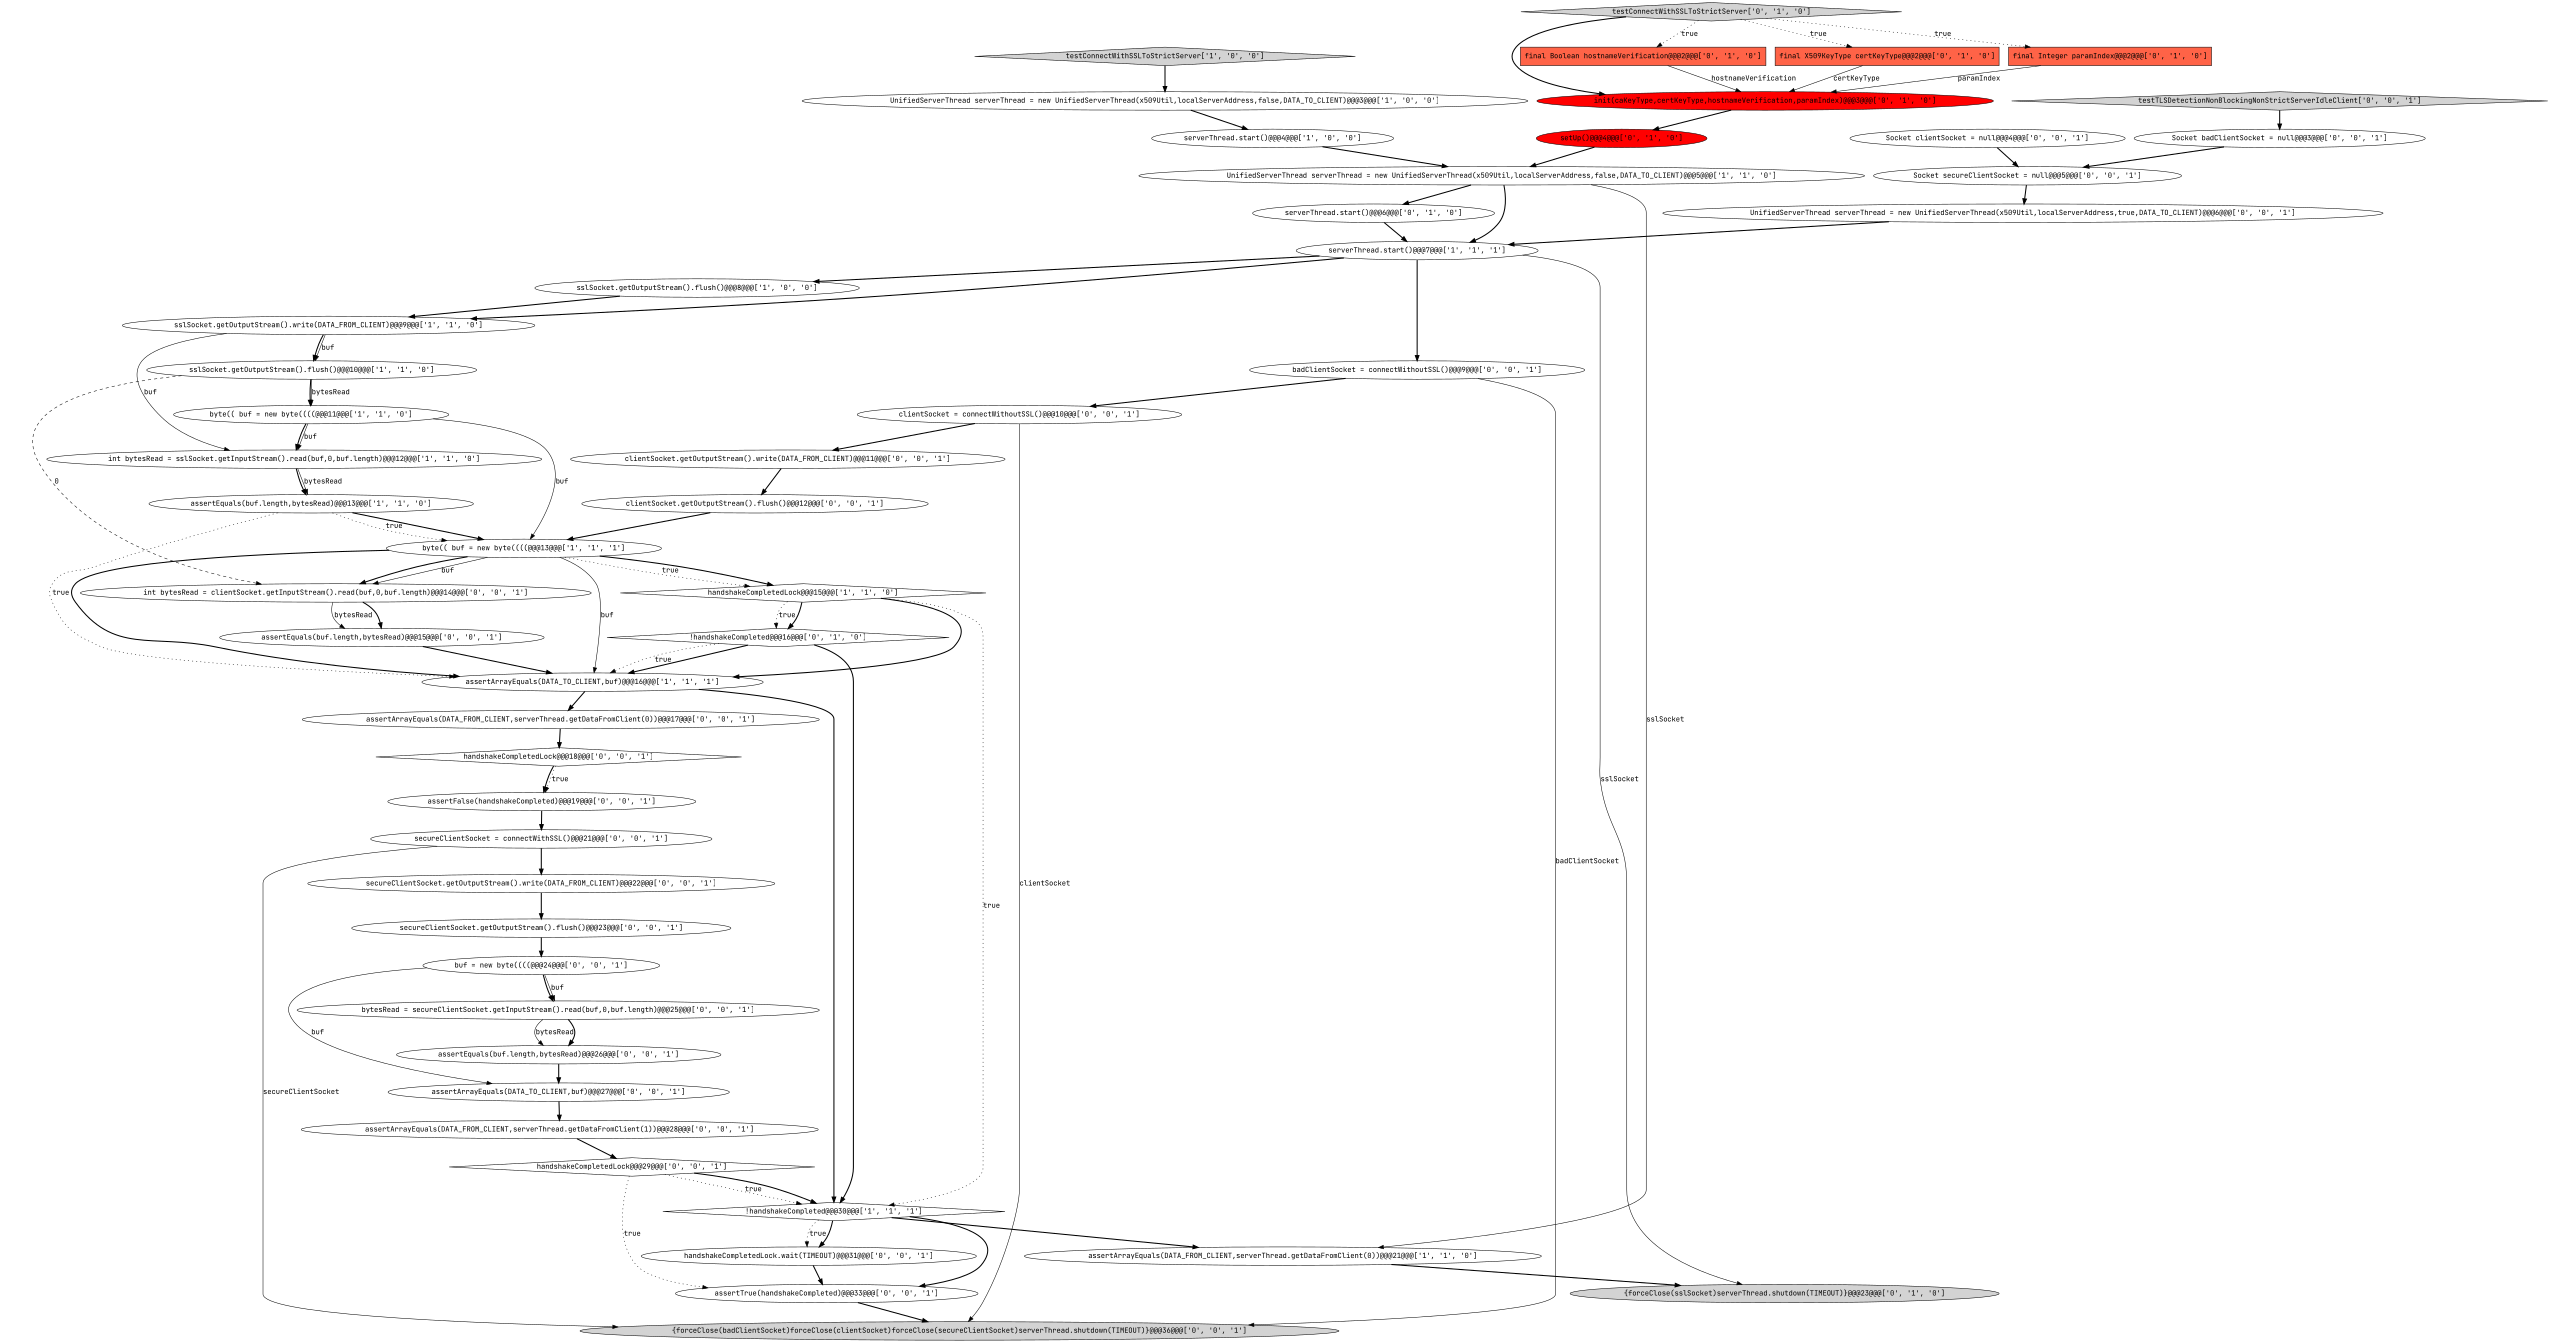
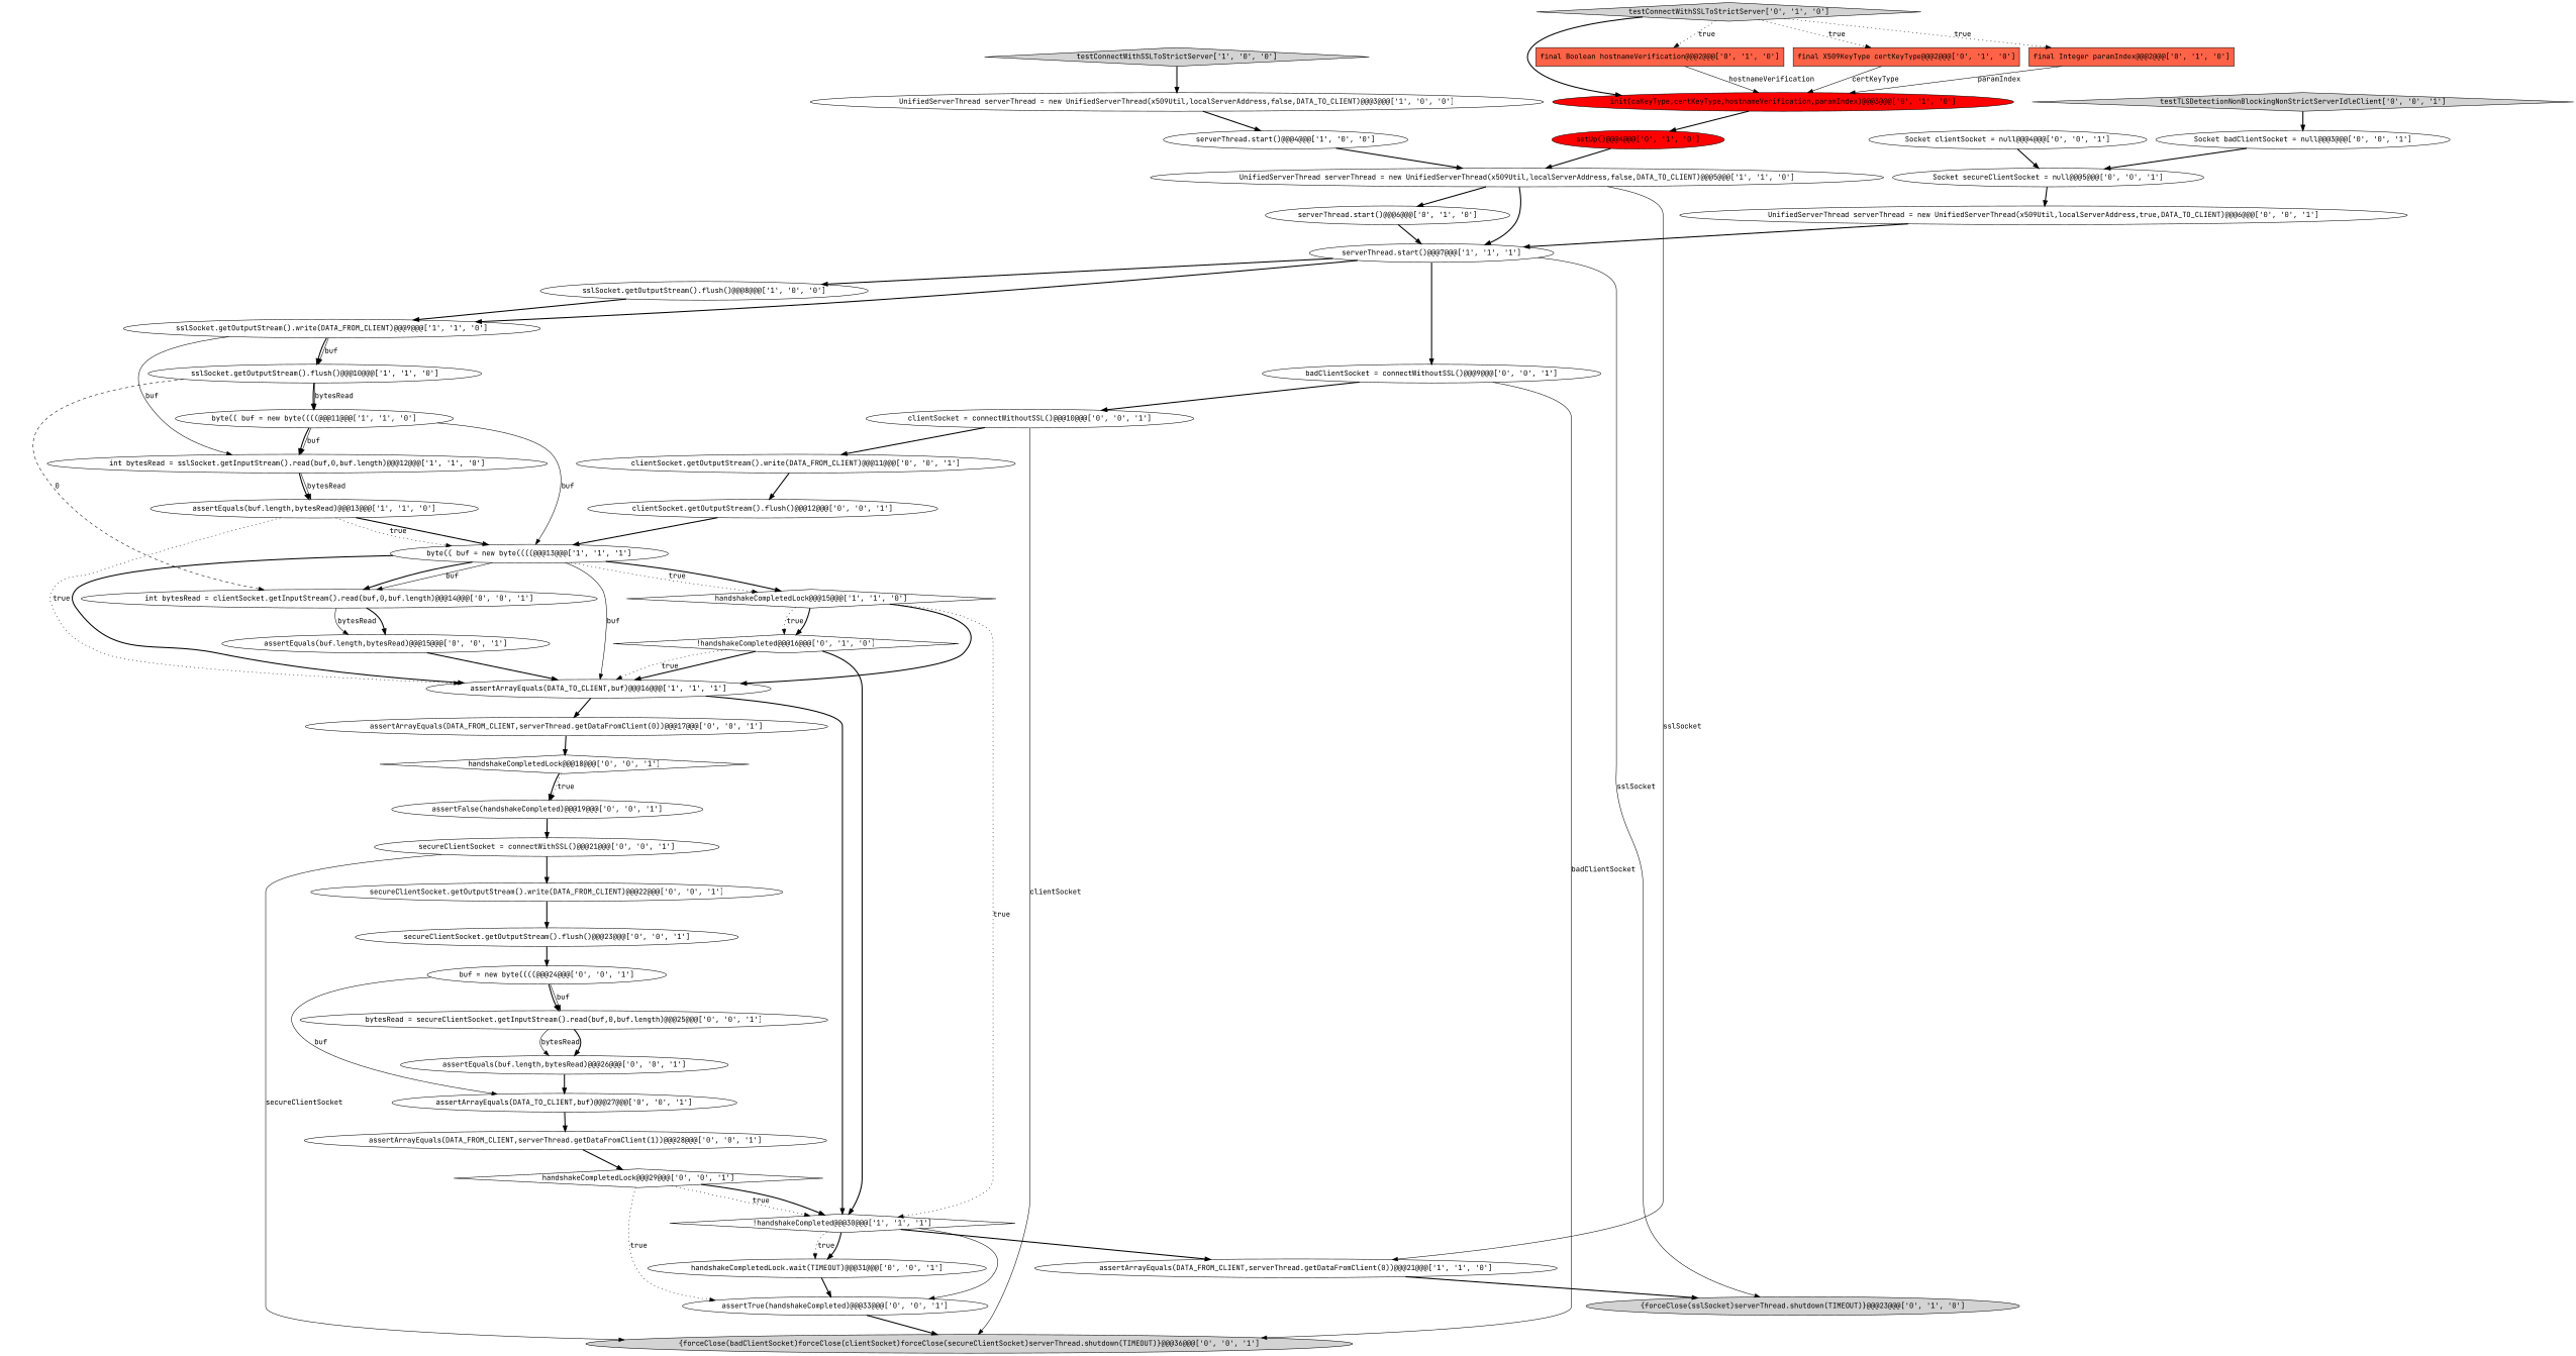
  digraph {
    fontname="JetBrains Mono"
    node [fillcolor=white fontname="JetBrains Mono" shape=ellipse style=filled]
    edge [fontname="JetBrains Mono" style=bold]
    n1 [label="handshakeCompletedLock@@@15@@@['1', '1', '0']" shape=diamond]
    n2 [label="!handshakeCompleted@@@16@@@['0', '1', '0']" shape=diamond]
    n3 [label="assertArrayEquals(DATA_TO_CLIENT,buf)@@@16@@@['1', '1', '1']"]
    n4 [label="!handshakeCompleted@@@30@@@['1', '1', '1']" shape=diamond]
    n5 [label="assertArrayEquals(DATA_FROM_CLIENT,serverThread.getDataFromClient(0))@@@17@@@['0', '0', '1']"]
    n6 [label="handshakeCompletedLock.wait(TIMEOUT)@@@31@@@['0', '0', '1']"]
    n7 [label="assertArrayEquals(DATA_FROM_CLIENT,serverThread.getDataFromClient(0))@@@21@@@['1', '1', '0']"]
    n8 [label="assertTrue(handshakeCompleted)@@@33@@@['0', '0', '1']"]
    n9 [label="UnifiedServerThread serverThread = new UnifiedServerThread(x509Util,localServerAddress,false,DATA_TO_CLIENT)@@@3@@@['1', '0', '0']"]
    n10 [label="serverThread.start()@@@4@@@['1', '0', '0']"]
    n11 [label="UnifiedServerThread serverThread = new UnifiedServerThread(x509Util,localServerAddress,false,DATA_TO_CLIENT)@@@5@@@['1', '1', '0']"]
    n12 [label="sslSocket.getOutputStream().flush()@@@8@@@['1', '0', '0']"]
    n13 [label="sslSocket.getOutputStream().write(DATA_FROM_CLIENT)@@@9@@@['1', '1', '0']"]
    n14 [label="int bytesRead = sslSocket.getInputStream().read(buf,0,buf.length)@@@12@@@['1', '1', '0']"]
    n15 [label="sslSocket.getOutputStream().flush()@@@10@@@['1', '1', '0']"]
    n16 [label="handshakeCompletedLock@@@18@@@['0', '0', '1']" shape=diamond]
    n17 [fillcolor=lightgray label="{forceClose(sslSocket)serverThread.shutdown(TIMEOUT)}@@@23@@@['0', '1', '0']"]
    n18 [fillcolor=lightgray label="{forceClose(badClientSocket)forceClose(clientSocket)forceClose(secureClientSocket)serverThread.shutdown(TIMEOUT)}@@@36@@@['0', '0', '1']"]
    n19 [label="assertFalse(handshakeCompleted)@@@19@@@['0', '0', '1']"]
    n20 [label="secureClientSocket = connectWithSSL()@@@21@@@['0', '0', '1']"]
    n21 [label="secureClientSocket.getOutputStream().write(DATA_FROM_CLIENT)@@@22@@@['0', '0', '1']"]
    n22 [label="secureClientSocket.getOutputStream().flush()@@@23@@@['0', '0', '1']"]
    n23 [label="handshakeCompletedLock@@@29@@@['0', '0', '1']" shape=diamond]
    n24 [label="clientSocket = connectWithoutSSL()@@@10@@@['0', '0', '1']"]
    n25 [label="clientSocket.getOutputStream().write(DATA_FROM_CLIENT)@@@11@@@['0', '0', '1']"]
    n26 [label="clientSocket.getOutputStream().flush()@@@12@@@['0', '0', '1']"]
    n27 [label="int bytesRead = clientSocket.getInputStream().read(buf,0,buf.length)@@@14@@@['0', '0', '1']"]
    n28 [label="assertEquals(buf.length,bytesRead)@@@15@@@['0', '0', '1']"]
    n29 [label="serverThread.start()@@@6@@@['0', '1', '0']"]
    n30 [label="serverThread.start()@@@7@@@['1', '1', '1']"]
    n31 [label="badClientSocket = connectWithoutSSL()@@@9@@@['0', '0', '1']"]
    n32 [label="assertArrayEquals(DATA_TO_CLIENT,buf)@@@27@@@['0', '0', '1']"]
    n33 [label="assertArrayEquals(DATA_FROM_CLIENT,serverThread.getDataFromClient(1))@@@28@@@['0', '0', '1']"]
    n34 [fillcolor=tomato label="final Boolean hostnameVerification@@@2@@@['0', '1', '0']" shape=box]
    n35 [fillcolor=red label="init(caKeyType,certKeyType,hostnameVerification,paramIndex)@@@3@@@['0', '1', '0']"]
    n36 [fillcolor=red label="setUp()@@@4@@@['0', '1', '0']"]
    n37 [label="assertEquals(buf.length,bytesRead)@@@13@@@['1', '1', '0']"]
    n38 [label="byte(( buf = new byte((((@@@13@@@['1', '1', '1']"]
    n39 [label="buf = new byte((((@@@24@@@['0', '0', '1']"]
    n40 [label="bytesRead = secureClientSocket.getInputStream().read(buf,0,buf.length)@@@25@@@['0', '0', '1']"]
    n41 [label="UnifiedServerThread serverThread = new UnifiedServerThread(x509Util,localServerAddress,true,DATA_TO_CLIENT)@@@6@@@['0', '0', '1']"]
    n42 [label="assertEquals(buf.length,bytesRead)@@@26@@@['0', '0', '1']"]
    n43 [label="byte(( buf = new byte((((@@@11@@@['1', '1', '0']"]
    n44 [fillcolor=tomato label="final X509KeyType certKeyType@@@2@@@['0', '1', '0']" shape=box]
    n45 [fillcolor=tomato label="final Integer paramIndex@@@2@@@['0', '1', '0']" shape=box]
    n46 [label="Socket clientSocket = null@@@4@@@['0', '0', '1']"]
    n47 [label="Socket secureClientSocket = null@@@5@@@['0', '0', '1']"]
    n48 [fillcolor=lightgray label="testConnectWithSSLToStrictServer['0', '1', '0']" shape=diamond]
    n49 [fillcolor=lightgray label="testTLSDetectionNonBlockingNonStrictServerIdleClient['0', '0', '1']" shape=diamond]
    n50 [label="Socket badClientSocket = null@@@3@@@['0', '0', '1']"]
    n51 [fillcolor=lightgray label="testConnectWithSSLToStrictServer['1', '0', '0']" shape=diamond]
    n1 -> n2 [label=true style=dotted]
    n1 -> n2
    n1 -> n3
    n1 -> n4 [label=true style=dotted]
    n2 -> n3
    n2 -> n3 [label=true style=dotted]
    n2 -> n4
    n3 -> n4
    n3 -> n5
    n4 -> n6 [label=true style=dotted]
    n4 -> n6
    n4 -> n7
-   n4 -> n8
+   n4 -> n8 [style=solid]
    n5 -> n16
    n6 -> n8
    n7 -> n17
    n8 -> n18
    n9 -> n10
    n10 -> n11
    n11 -> n7 [label=sslSocket style=solid]
    n11 -> n29
    n11 -> n30
    n12 -> n13
    n13 -> n14 [label=buf style=solid]
    n13 -> n15 [label=buf style=solid]
    n13 -> n15
    n14 -> n37 [label=bytesRead style=solid]
    n14 -> n37
    n15 -> n27 [label=0 style=dashed]
    n15 -> n43
    n15 -> n43 [label=bytesRead style=solid]
    n16 -> n19 [label=true style=dotted]
    n16 -> n19
    n19 -> n20
    n20 -> n18 [label=secureClientSocket style=solid]
    n20 -> n21
    n21 -> n22
    n22 -> n39
    n23 -> n4 [label=true style=dotted]
    n23 -> n4
    n23 -> n8 [label=true style=dotted]
    n24 -> n18 [label=clientSocket style=solid]
    n24 -> n25
    n25 -> n26
    n26 -> n38
    n27 -> n28
    n27 -> n28 [label=bytesRead style=solid]
    n28 -> n3
    n29 -> n30
    n30 -> n12
    n30 -> n13
    n30 -> n17 [label=sslSocket style=solid]
    n30 -> n31
    n31 -> n18 [label=badClientSocket style=solid]
    n31 -> n24
    n32 -> n33
    n33 -> n23
    n34 -> n35 [label=hostnameVerification style=solid]
    n35 -> n36
    n36 -> n11
    n37 -> n3 [label=true style=dotted]
    n37 -> n38
    n37 -> n38 [label=true style=dotted]
    n38 -> n1
    n38 -> n1 [label=true style=dotted]
    n38 -> n3 [label=buf style=solid]
    n38 -> n3
    n38 -> n27 [label=buf style=solid]
    n38 -> n27
    n39 -> n32 [label=buf style=solid]
    n39 -> n40 [label=buf style=solid]
    n39 -> n40
    n40 -> n42 [label=bytesRead style=solid]
    n40 -> n42
    n41 -> n30
    n42 -> n32
    n43 -> n14 [label=buf style=solid]
    n43 -> n14
    n43 -> n38 [label=buf style=solid]
    n44 -> n35 [label=certKeyType style=solid]
    n45 -> n35 [label=paramIndex style=solid]
    n46 -> n47
    n47 -> n41
    n48 -> n34 [label=true style=dotted]
    n48 -> n35
    n48 -> n44 [label=true style=dotted]
    n48 -> n45 [label=true style=dotted]
    n49 -> n50
    n50 -> n47
    n51 -> n9
  }
